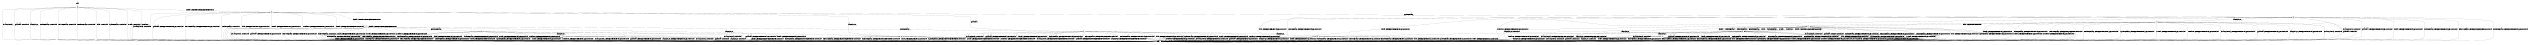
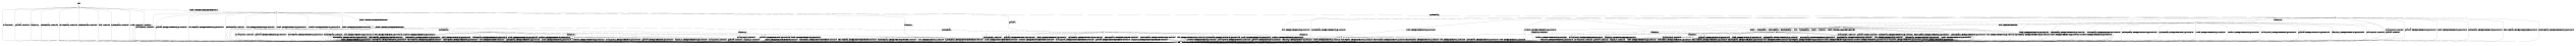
  digraph {
    configurations="0.9.7-TLS10|0.9.7e-TLS10|0.9.8l-TLS10"
    node [feature="0.9.7-TLS10|0.9.7e-TLS10|0.9.8l-TLS10"]
    edge [feature="0.9.7-TLS10|0.9.7e-TLS10|0.9.8l-TLS10"]
    n1 [feature=True label=__start9 shape=none]
    b [feature=True]
    c
    d
    e
    f
    g
    l [feature="0.9.7-TLS10|0.9.7e-TLS10"]
    h
    i
    m [feature="0.9.7e-TLS10|0.9.7-TLS10"]
    j
    n [feature="0.9.7-TLS10|0.9.7e-TLS10"]
    k
    o [feature="0.9.7-TLS10|0.9.7e-TLS10"]
    n1 -> b [feature=""]
    b -> c [label="AlertWarningCloseNotify / -"]
    b -> c [label="ApplicationData / ConnectionClosed"]
    b -> c [label="ChangeCipherSpec / -"]
    b -> c [label="DHClientKeyExchange / ConnectionClosed"]
    b -> c [label="DHEServerKeyExchange / ConnectionClosed"]
    b -> c [label="ECDHClientKeyExchange / ConnectionClosed"]
    b -> c [label="Finished / ConnectionClosed"]
    b -> c [label="RSAClientKeyExchange / ConnectionClosed"]
    b -> c [label="ServerHello / ConnectionClosed"]
    b -> c [label="ServerHelloDone / -"]
    b -> d [label="ClientHello / SERVER_HELLO|CERTIFICATE|SERVER_HELLO_DONE"]
    c -> c [label="AlertWarningCloseNotify / ConnectionClosed"]
    c -> c [label="ApplicationData / ConnectionClosed"]
    c -> c [label="ChangeCipherSpec / ConnectionClosed"]
    c -> c [label="ClientHello / ConnectionClosed"]
    c -> c [label="DHClientKeyExchange / ConnectionClosed"]
    c -> c [label="DHEServerKeyExchange / ConnectionClosed"]
    c -> c [label="ECDHClientKeyExchange / ConnectionClosed"]
    c -> c [label="Finished / ConnectionClosed"]
    c -> c [label="RSAClientKeyExchange / ConnectionClosed"]
    c -> c [label="ServerHello / ConnectionClosed"]
    c -> c [label="ServerHelloDone / ConnectionClosed"]
    d -> c [label="AlertWarningCloseNotify / ConnectionClosed"]
    d -> c [label="ApplicationData / ALERT_FATAL_UNEXPECTED_MESSAGE|ConnectionClosed"]
    d -> c [label="DHEServerKeyExchange / ALERT_FATAL_UNEXPECTED_MESSAGE|ConnectionClosed"]
    d -> c [label="ECDHClientKeyExchange / ConnectionClosed"]
    d -> c [label="Finished / ALERT_FATAL_UNEXPECTED_MESSAGE|ConnectionClosed"]
    d -> c [label="ServerHello / ALERT_FATAL_UNEXPECTED_MESSAGE|ConnectionClosed"]
    d -> c [label="ServerHelloDone / ALERT_FATAL_UNEXPECTED_MESSAGE|ConnectionClosed"]
    d -> c [feature="0.9.8l-TLS10" label="ClientHello / ALERT_FATAL_HANDSHAKE_FAILURE|ConnectionClosed"]
    d -> e [label="ChangeCipherSpec / -"]
    d -> f [label="ApplicationData / -"]
    d -> g [label="RSAClientKeyExchange / -"]
    d -> l [feature="0.9.7-TLS10|0.9.7e-TLS10" label="ClientHello / SERVER_HELLO|CERTIFICATE|SERVER_HELLO_DONE"]
    e -> c [label="AlertWarningCloseNotify / ALERT_FATAL_DECRYPTION_FAILED_RESERVED|ConnectionClosed"]
    e -> c [label="ApplicationData / ALERT_FATAL_DECRYPTION_FAILED_RESERVED|ConnectionClosed"]
    e -> c [label="ChangeCipherSpec / ALERT_FATAL_DECRYPTION_FAILED_RESERVED|ConnectionClosed"]
    e -> c [label="ClientHello / ALERT_FATAL_DECRYPTION_FAILED_RESERVED|ConnectionClosed"]
    e -> c [label="DHClientKeyExchange / ALERT_FATAL_DECRYPTION_FAILED_RESERVED|ConnectionClosed"]
    e -> c [label="DHEServerKeyExchange / ALERT_FATAL_DECRYPTION_FAILED_RESERVED|ConnectionClosed"]
    e -> c [label="ECDHClientKeyExchange / ALERT_FATAL_DECRYPTION_FAILED_RESERVED|ConnectionClosed"]
    e -> c [label="Finished / ALERT_FATAL_BAD_RECORD_MAC|ConnectionClosed"]
    e -> c [label="RSAClientKeyExchange / ALERT_FATAL_DECRYPTION_FAILED_RESERVED|ConnectionClosed"]
    e -> c [label="ServerHello / ALERT_FATAL_DECRYPTION_FAILED_RESERVED|ConnectionClosed"]
    e -> c [label="ServerHelloDone / ALERT_FATAL_DECRYPTION_FAILED_RESERVED|ConnectionClosed"]
    f -> c [label="AlertWarningCloseNotify / ConnectionClosed"]
    f -> c [label="ApplicationData / ALERT_FATAL_UNEXPECTED_MESSAGE|ConnectionClosed"]
    f -> c [label="ClientHello / ALERT_FATAL_UNEXPECTED_MESSAGE|ConnectionClosed"]
    f -> c [label="DHClientKeyExchange / ALERT_FATAL_UNEXPECTED_MESSAGE|ConnectionClosed"]
    f -> c [label="DHEServerKeyExchange / ALERT_FATAL_ILLEGAL_PARAMETER|ConnectionClosed"]
    f -> c [label="ECDHClientKeyExchange / ALERT_FATAL_UNEXPECTED_MESSAGE|ConnectionClosed"]
    f -> c [label="Finished / ALERT_FATAL_UNEXPECTED_MESSAGE|ConnectionClosed"]
    f -> c [label="RSAClientKeyExchange / ALERT_FATAL_UNEXPECTED_MESSAGE|ConnectionClosed"]
    f -> c [label="ServerHello / ALERT_FATAL_UNEXPECTED_MESSAGE|ConnectionClosed"]
    f -> c [label="ServerHelloDone / ALERT_FATAL_UNEXPECTED_MESSAGE|ConnectionClosed"]
    f -> h [label="ChangeCipherSpec / -"]
    g -> c [label="AlertWarningCloseNotify / ConnectionClosed"]
    g -> c [label="ApplicationData / ALERT_FATAL_UNEXPECTED_MESSAGE|ConnectionClosed"]
    g -> c [label="ClientHello / ALERT_FATAL_UNEXPECTED_MESSAGE|ConnectionClosed"]
    g -> c [label="DHClientKeyExchange / ALERT_FATAL_UNEXPECTED_MESSAGE|ConnectionClosed"]
    g -> c [label="DHEServerKeyExchange / ALERT_FATAL_ILLEGAL_PARAMETER|ConnectionClosed"]
    g -> c [label="ECDHClientKeyExchange / ALERT_FATAL_UNEXPECTED_MESSAGE|ConnectionClosed"]
    g -> c [label="Finished / ALERT_FATAL_UNEXPECTED_MESSAGE|ConnectionClosed"]
    g -> c [label="RSAClientKeyExchange / ALERT_FATAL_UNEXPECTED_MESSAGE|ConnectionClosed"]
    g -> c [label="ServerHello / ALERT_FATAL_UNEXPECTED_MESSAGE|ConnectionClosed"]
    g -> c [label="ServerHelloDone / ALERT_FATAL_UNEXPECTED_MESSAGE|ConnectionClosed"]
    g -> i [label="ChangeCipherSpec / -"]
    l -> c [feature="0.9.7-TLS10|0.9.7e-TLS10" label="AlertWarningCloseNotify / ConnectionClosed"]
    l -> c [feature="0.9.7-TLS10|0.9.7e-TLS10" label="ApplicationData / ALERT_FATAL_UNEXPECTED_MESSAGE|ConnectionClosed"]
    l -> c [feature="0.9.7-TLS10|0.9.7e-TLS10" label="DHEServerKeyExchange / ALERT_FATAL_UNEXPECTED_MESSAGE|ConnectionClosed"]
    l -> c [feature="0.9.7-TLS10|0.9.7e-TLS10" label="ECDHClientKeyExchange / ConnectionClosed"]
    l -> c [feature="0.9.7-TLS10|0.9.7e-TLS10" label="Finished / ALERT_FATAL_UNEXPECTED_MESSAGE|ConnectionClosed"]
    l -> c [feature="0.9.7-TLS10|0.9.7e-TLS10" label="ServerHello / ALERT_FATAL_UNEXPECTED_MESSAGE|ConnectionClosed"]
    l -> c [feature="0.9.7-TLS10|0.9.7e-TLS10" label="ServerHelloDone / ALERT_FATAL_UNEXPECTED_MESSAGE|ConnectionClosed"]
    l -> e [feature="0.9.7-TLS10|0.9.7e-TLS10" label="ChangeCipherSpec / -"]
    l -> f [feature="0.9.7-TLS10|0.9.7e-TLS10" label="DHClientKeyExchange / -"]
    l -> l [feature="0.9.7-TLS10|0.9.7e-TLS10" label="ClientHello / SERVER_HELLO|CERTIFICATE|SERVER_HELLO_DONE"]
-   l -> m [feature="0.9.7-TLS10|0.9.7e-TLS10" label="ECDHClientKeyExchange / -"]
+   l -> m [feature="0.9.7-TLS10|0.9.7e-TLS10" label="RSAClientKeyExchange / -"]
    h -> c [label="AlertWarningCloseNotify / ALERT_FATAL_BAD_RECORD_MAC|ConnectionClosed"]
    h -> c [label="ApplicationData / ALERT_FATAL_BAD_RECORD_MAC|ConnectionClosed"]
    h -> c [label="ChangeCipherSpec / ALERT_FATAL_BAD_RECORD_MAC|ConnectionClosed"]
    h -> c [label="ClientHello / ALERT_FATAL_BAD_RECORD_MAC|ConnectionClosed"]
    h -> c [label="DHClientKeyExchange / ALERT_FATAL_BAD_RECORD_MAC|ConnectionClosed"]
    h -> c [label="DHEServerKeyExchange / ALERT_FATAL_BAD_RECORD_MAC|ConnectionClosed"]
    h -> c [label="ECDHClientKeyExchange / ALERT_FATAL_BAD_RECORD_MAC|ConnectionClosed"]
    h -> c [label="Finished / ALERT_FATAL_BAD_RECORD_MAC|ConnectionClosed"]
    h -> c [label="RSAClientKeyExchange / ALERT_FATAL_BAD_RECORD_MAC|ConnectionClosed"]
    h -> c [label="ServerHello / ALERT_FATAL_BAD_RECORD_MAC|ConnectionClosed"]
    h -> c [label="ServerHelloDone / ALERT_FATAL_BAD_RECORD_MAC|ConnectionClosed"]
    i -> c [label="ClientHello / ALERT_FATAL_UNEXPECTED_MESSAGE|ConnectionClosed"]
    i -> c [label="DHClientKeyExchange / ALERT_FATAL_UNEXPECTED_MESSAGE|ConnectionClosed"]
    i -> c [label="DHEServerKeyExchange / ALERT_FATAL_ILLEGAL_PARAMETER|ConnectionClosed"]
    i -> c [label="ECDHClientKeyExchange / ALERT_FATAL_UNEXPECTED_MESSAGE|ConnectionClosed"]
    i -> c [label="RSAClientKeyExchange / ALERT_FATAL_UNEXPECTED_MESSAGE|ConnectionClosed"]
    i -> c [label="ServerHello / ALERT_FATAL_UNEXPECTED_MESSAGE|ConnectionClosed"]
    i -> c [label="ServerHelloDone / ALERT_FATAL_UNEXPECTED_MESSAGE|ConnectionClosed"]
    i -> c [feature="0.9.7e-TLS10|0.9.8l-TLS10" label="AlertWarningCloseNotify / ALERT_FATAL_UNEXPECTED_MESSAGE|ConnectionClosed"]
    i -> c [feature="0.9.7e-TLS10|0.9.8l-TLS10" label="ApplicationData / ALERT_FATAL_UNEXPECTED_MESSAGE|ConnectionClosed"]
    i -> c [feature="0.9.7e-TLS10|0.9.8l-TLS10" label="ChangeCipherSpec / ALERT_FATAL_UNEXPECTED_MESSAGE|ConnectionClosed"]
    i -> c [feature="0.9.7-TLS10" label="AlertWarningCloseNotify / ConnectionClosed"]
    i -> c [feature="0.9.7-TLS10" label="ApplicationData / ConnectionClosed"]
    i -> c [feature="0.9.7-TLS10" label="ChangeCipherSpec / ConnectionClosed"]
    i -> j [label="Finished / CHANGE_CIPHER_SPEC|FINISHED"]
    m -> c [feature="0.9.7-TLS10|0.9.7e-TLS10" label="AlertWarningCloseNotify / ConnectionClosed"]
    m -> c [feature="0.9.7-TLS10|0.9.7e-TLS10" label="ApplicationData / ALERT_FATAL_UNEXPECTED_MESSAGE|ConnectionClosed"]
    m -> c [feature="0.9.7-TLS10|0.9.7e-TLS10" label="ClientHello / ALERT_FATAL_UNEXPECTED_MESSAGE|ConnectionClosed"]
    m -> c [feature="0.9.7-TLS10|0.9.7e-TLS10" label="DHClientKeyExchange / ALERT_FATAL_UNEXPECTED_MESSAGE|ConnectionClosed"]
    m -> c [feature="0.9.7-TLS10|0.9.7e-TLS10" label="DHEServerKeyExchange / ALERT_FATAL_ILLEGAL_PARAMETER|ConnectionClosed"]
    m -> c [feature="0.9.7-TLS10|0.9.7e-TLS10" label="ECDHClientKeyExchange / ALERT_FATAL_UNEXPECTED_MESSAGE|ConnectionClosed"]
    m -> c [feature="0.9.7-TLS10|0.9.7e-TLS10" label="Finished / ALERT_FATAL_UNEXPECTED_MESSAGE|ConnectionClosed"]
    m -> c [feature="0.9.7-TLS10|0.9.7e-TLS10" label="RSAClientKeyExchange / ALERT_FATAL_UNEXPECTED_MESSAGE|ConnectionClosed"]
    m -> c [feature="0.9.7-TLS10|0.9.7e-TLS10" label="ServerHello / ALERT_FATAL_UNEXPECTED_MESSAGE|ConnectionClosed"]
    m -> c [feature="0.9.7-TLS10|0.9.7e-TLS10" label="ServerHelloDone / ALERT_FATAL_UNEXPECTED_MESSAGE|ConnectionClosed"]
    m -> n [feature="0.9.7-TLS10|0.9.7e-TLS10" label="ChangeCipherSpec / -"]
    j -> c [label="AlertWarningCloseNotify / ConnectionClosed"]
    j -> c [label="ApplicationData / APPLICATION|ConnectionClosed"]
    j -> c [feature="0.9.7-TLS10|0.9.7e-TLS10" label="DHClientKeyExchange / ALERT_FATAL_UNEXPECTED_MESSAGE|ConnectionClosed"]
    j -> c [feature="0.9.7-TLS10|0.9.7e-TLS10" label="DHEServerKeyExchange / ALERT_FATAL_UNEXPECTED_MESSAGE|ConnectionClosed"]
    j -> c [feature="0.9.7-TLS10|0.9.7e-TLS10" label="ECDHClientKeyExchange / ALERT_FATAL_UNEXPECTED_MESSAGE|ConnectionClosed"]
    j -> c [feature="0.9.7-TLS10|0.9.7e-TLS10" label="Finished / ALERT_FATAL_UNEXPECTED_MESSAGE|ConnectionClosed"]
    j -> c [feature="0.9.7-TLS10|0.9.7e-TLS10" label="RSAClientKeyExchange / ALERT_FATAL_UNEXPECTED_MESSAGE|ConnectionClosed"]
    j -> c [feature="0.9.7-TLS10|0.9.7e-TLS10" label="ServerHello / ALERT_FATAL_UNEXPECTED_MESSAGE|ConnectionClosed"]
    j -> c [feature="0.9.7-TLS10|0.9.7e-TLS10" label="ServerHelloDone / ALERT_FATAL_UNEXPECTED_MESSAGE|ConnectionClosed"]
    j -> h [label="ChangeCipherSpec / -"]
    j -> k [feature="0.9.8l-TLS10" label="ClientHello / -"]
    j -> k [feature="0.9.8l-TLS10" label="DHClientKeyExchange / -"]
    j -> k [feature="0.9.8l-TLS10" label="DHEServerKeyExchange / -"]
    j -> k [feature="0.9.8l-TLS10" label="ECDHClientKeyExchange / -"]
    j -> k [feature="0.9.8l-TLS10" label="Finished / -"]
    j -> k [feature="0.9.8l-TLS10" label="RSAClientKeyExchange / -"]
    j -> k [feature="0.9.8l-TLS10" label="ServerHello / -"]
    j -> k [feature="0.9.8l-TLS10" label="ServerHelloDone / -"]
    j -> k [feature="0.9.7-TLS10|0.9.7e-TLS10" label="ClientHello / SERVER_HELLO|CHANGE_CIPHER_SPEC|FINISHED"]
    n -> c [feature="0.9.7-TLS10|0.9.7e-TLS10" label="ClientHello / ALERT_FATAL_UNEXPECTED_MESSAGE|ConnectionClosed"]
    n -> c [feature="0.9.7-TLS10|0.9.7e-TLS10" label="DHClientKeyExchange / ALERT_FATAL_UNEXPECTED_MESSAGE|ConnectionClosed"]
    n -> c [feature="0.9.7-TLS10|0.9.7e-TLS10" label="DHEServerKeyExchange / ALERT_FATAL_ILLEGAL_PARAMETER|ConnectionClosed"]
    n -> c [feature="0.9.7-TLS10|0.9.7e-TLS10" label="ECDHClientKeyExchange / ALERT_FATAL_UNEXPECTED_MESSAGE|ConnectionClosed"]
    n -> c [feature="0.9.7-TLS10|0.9.7e-TLS10" label="Finished / ALERT_FATAL_DECRYPT_ERROR|ConnectionClosed"]
    n -> c [feature="0.9.7-TLS10|0.9.7e-TLS10" label="RSAClientKeyExchange / ALERT_FATAL_UNEXPECTED_MESSAGE|ConnectionClosed"]
    n -> c [feature="0.9.7-TLS10|0.9.7e-TLS10" label="ServerHello / ALERT_FATAL_UNEXPECTED_MESSAGE|ConnectionClosed"]
    n -> c [feature="0.9.7-TLS10|0.9.7e-TLS10" label="ServerHelloDone / ALERT_FATAL_UNEXPECTED_MESSAGE|ConnectionClosed"]
    n -> c [feature="0.9.7e-TLS10" label="AlertWarningCloseNotify / ALERT_FATAL_UNEXPECTED_MESSAGE|ConnectionClosed"]
    n -> c [feature="0.9.7e-TLS10" label="ApplicationData / ALERT_FATAL_UNEXPECTED_MESSAGE|ConnectionClosed"]
    n -> c [feature="0.9.7e-TLS10" label="ChangeCipherSpec / ALERT_FATAL_UNEXPECTED_MESSAGE|ConnectionClosed"]
    n -> c [feature="0.9.7-TLS10" label="AlertWarningCloseNotify / ConnectionClosed"]
    n -> c [feature="0.9.7-TLS10" label="ApplicationData / ConnectionClosed"]
    n -> c [feature="0.9.7-TLS10" label="ChangeCipherSpec / ConnectionClosed"]
    k -> c [label="ApplicationData / ALERT_FATAL_UNEXPECTED_MESSAGE|ConnectionClosed"]
    k -> c [label="ClientHello / ALERT_FATAL_UNEXPECTED_MESSAGE|ConnectionClosed"]
    k -> c [label="DHClientKeyExchange / ALERT_FATAL_UNEXPECTED_MESSAGE|ConnectionClosed"]
    k -> c [label="DHEServerKeyExchange / ALERT_FATAL_UNEXPECTED_MESSAGE|ConnectionClosed"]
    k -> c [label="ECDHClientKeyExchange / ALERT_FATAL_UNEXPECTED_MESSAGE|ConnectionClosed"]
    k -> c [label="Finished / ALERT_FATAL_UNEXPECTED_MESSAGE|ConnectionClosed"]
    k -> c [label="RSAClientKeyExchange / ALERT_FATAL_UNEXPECTED_MESSAGE|ConnectionClosed"]
    k -> c [label="ServerHello / ALERT_FATAL_UNEXPECTED_MESSAGE|ConnectionClosed"]
    k -> c [label="ServerHelloDone / ALERT_FATAL_UNEXPECTED_MESSAGE|ConnectionClosed"]
    k -> c [feature="0.9.8l-TLS10" label="AlertWarningCloseNotify / ALERT_FATAL_ILLEGAL_PARAMETER|ConnectionClosed"]
    k -> c [feature="0.9.8l-TLS10" label="ChangeCipherSpec / ALERT_FATAL_ILLEGAL_PARAMETER|ConnectionClosed"]
    k -> c [feature="0.9.7-TLS10|0.9.7e-TLS10" label="AlertWarningCloseNotify / ConnectionClosed"]
    k -> o [feature="0.9.7-TLS10|0.9.7e-TLS10" label="ChangeCipherSpec / -"]
    o -> c [feature="0.9.7-TLS10|0.9.7e-TLS10" label="ClientHello / ALERT_FATAL_UNEXPECTED_MESSAGE|ConnectionClosed"]
    o -> c [feature="0.9.7-TLS10|0.9.7e-TLS10" label="DHClientKeyExchange / ALERT_FATAL_UNEXPECTED_MESSAGE|ConnectionClosed"]
    o -> c [feature="0.9.7-TLS10|0.9.7e-TLS10" label="DHEServerKeyExchange / ALERT_FATAL_UNEXPECTED_MESSAGE|ConnectionClosed"]
    o -> c [feature="0.9.7-TLS10|0.9.7e-TLS10" label="ECDHClientKeyExchange / ALERT_FATAL_UNEXPECTED_MESSAGE|ConnectionClosed"]
    o -> c [feature="0.9.7-TLS10|0.9.7e-TLS10" label="Finished / ALERT_FATAL_DECRYPT_ERROR|ConnectionClosed"]
    o -> c [feature="0.9.7-TLS10|0.9.7e-TLS10" label="RSAClientKeyExchange / ALERT_FATAL_UNEXPECTED_MESSAGE|ConnectionClosed"]
    o -> c [feature="0.9.7-TLS10|0.9.7e-TLS10" label="ServerHello / ALERT_FATAL_UNEXPECTED_MESSAGE|ConnectionClosed"]
    o -> c [feature="0.9.7-TLS10|0.9.7e-TLS10" label="ServerHelloDone / ALERT_FATAL_UNEXPECTED_MESSAGE|ConnectionClosed"]
    o -> c [feature="0.9.7e-TLS10" label="AlertWarningCloseNotify / ALERT_FATAL_UNEXPECTED_MESSAGE|ConnectionClosed"]
    o -> c [feature="0.9.7e-TLS10" label="ApplicationData / ALERT_FATAL_UNEXPECTED_MESSAGE|ConnectionClosed"]
    o -> c [feature="0.9.7e-TLS10" label="ChangeCipherSpec / ALERT_FATAL_UNEXPECTED_MESSAGE|ConnectionClosed"]
    o -> c [feature="0.9.7-TLS10" label="AlertWarningCloseNotify / ConnectionClosed"]
    o -> c [feature="0.9.7-TLS10" label="ApplicationData / ConnectionClosed"]
    o -> c [feature="0.9.7-TLS10" label="ChangeCipherSpec / ConnectionClosed"]
  }
